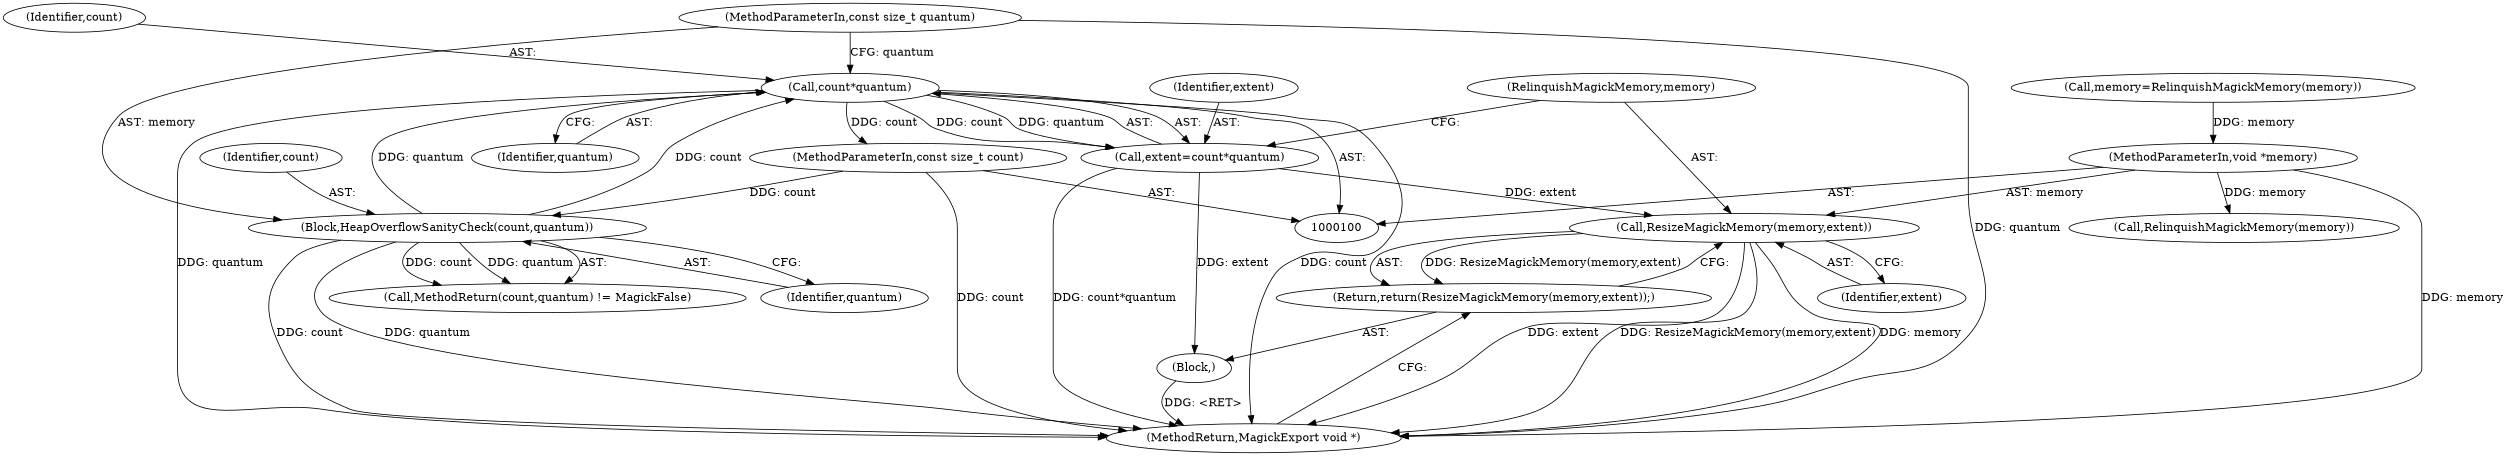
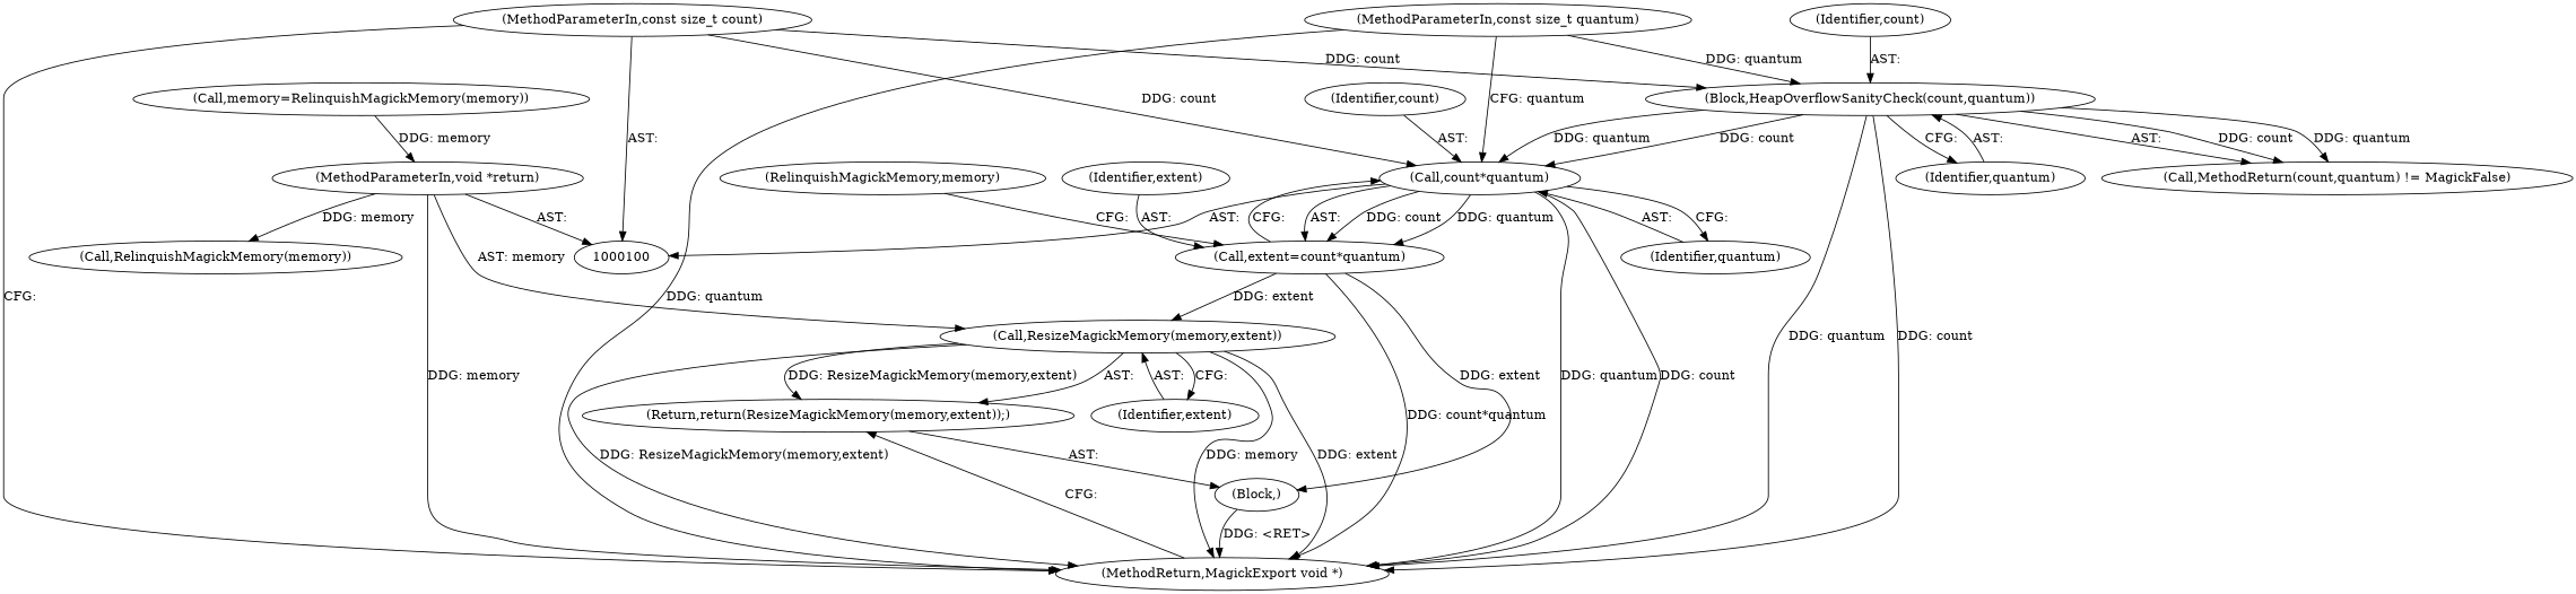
  digraph {
    n1 [label="(Call,ResizeMagickMemory(memory,extent))"]
    n2 [label="(Return,return(ResizeMagickMemory(memory,extent));)"]
    n3 [label="(MethodReturn,MagickExport void *)"]
    n4 [label="(Identifier,extent)"]
    n5 [label="(Block,)"]
-   n6 [label="(MethodParameterIn,void *memory)"]
+   n6 [label="(MethodParameterIn,void *return)"]
    n7 [label="(Call,RelinquishMagickMemory(memory))"]
    1000100
    n9 [label="(Call,memory=RelinquishMagickMemory(memory))"]
    n10 [label="(Call,extent=count*quantum)"]
    n11 [label="(Call,count*quantum)"]
    n12 [label="(Identifier,quantum)"]
    n13 [label="(Block,HeapOverflowSanityCheck(count,quantum))"]
    n14 [label="(Identifier,quantum)"]
    n15 [label="(Call,MethodReturn(count,quantum) != MagickFalse)"]
    n16 [label="(MethodParameterIn,const size_t count)"]
    n17 [label="(MethodParameterIn,const size_t quantum)"]
    n18 [label="(RelinquishMagickMemory,memory)"]
    n19 [label="(Identifier,extent)"]
    n20 [label="(Identifier,count)"]
    n21 [label="(Identifier,count)"]
    n1 -> n2 [label="AST: "]
    n1 -> n2 [label="DDG: ResizeMagickMemory(memory,extent)"]
    n1 -> n3 [label="DDG: ResizeMagickMemory(memory,extent)"]
    n1 -> n3 [label="DDG: memory"]
    n1 -> n3 [label="DDG: extent"]
    n1 -> n4 [label="CFG: "]
-   n2 -> n1 [label="CFG: "]
    n2 -> n5 [label="AST: "]
    n3 -> n2 [label="CFG: "]
    n4 -> n1 [label="AST: "]
    n5 -> n3 [label="DDG: <RET>"]
    n6 -> n1 [label="AST: memory"]
    n6 -> n3 [label="DDG: memory"]
    n6 -> n7 [label="DDG: memory"]
    n6 -> 1000100 [label="AST: "]
    n9 -> n6 [label="DDG: memory"]
    n10 -> n1 [label="DDG: extent"]
    n10 -> n3 [label="DDG: count*quantum"]
    n10 -> n5 [label="DDG: extent"]
-   n10 -> n11 [label="AST: "]
+   n10 -> n11 [label="CFG: "]
    n11 -> n3 [label="DDG: quantum"]
    n11 -> n3 [label="DDG: count"]
    n11 -> 1000100 [label="AST: "]
    n11 -> n10 [label="AST: "]
    n11 -> n10 [label="DDG: count"]
    n11 -> n10 [label="DDG: quantum"]
    n11 -> n12 [label="CFG: "]
    n12 -> n11 [label="AST: "]
    n13 -> n3 [label="DDG: count"]
    n13 -> n3 [label="DDG: quantum"]
    n13 -> n11 [label="DDG: count"]
    n13 -> n11 [label="DDG: quantum"]
    n13 -> n14 [label="CFG: "]
    n13 -> n15 [label="AST: "]
    n13 -> n15 [label="DDG: count"]
    n13 -> n15 [label="DDG: quantum"]
    n14 -> n13 [label="AST: "]
-   n16 -> n3 [label="DDG: count"]
+   n16 -> n3 [label="CFG: "]
    n16 -> 1000100 [label="AST: "]
-   n11 -> n16 [label="DDG: count"]
+   n16 -> n11 [label="DDG: count"]
    n16 -> n13 [label="DDG: count"]
    n17 -> n3 [label="DDG: quantum"]
    n17 -> n11 [label="CFG: quantum"]
-   n17 -> n13 [label="AST: memory"]
-   n18 -> n1 [label="AST: "]
+   n17 -> n13 [label="DDG: quantum"]
    n18 -> n10 [label="CFG: "]
    n19 -> n10 [label="AST: "]
    n20 -> n13 [label="AST: "]
    n21 -> n11 [label="AST: "]
  }
